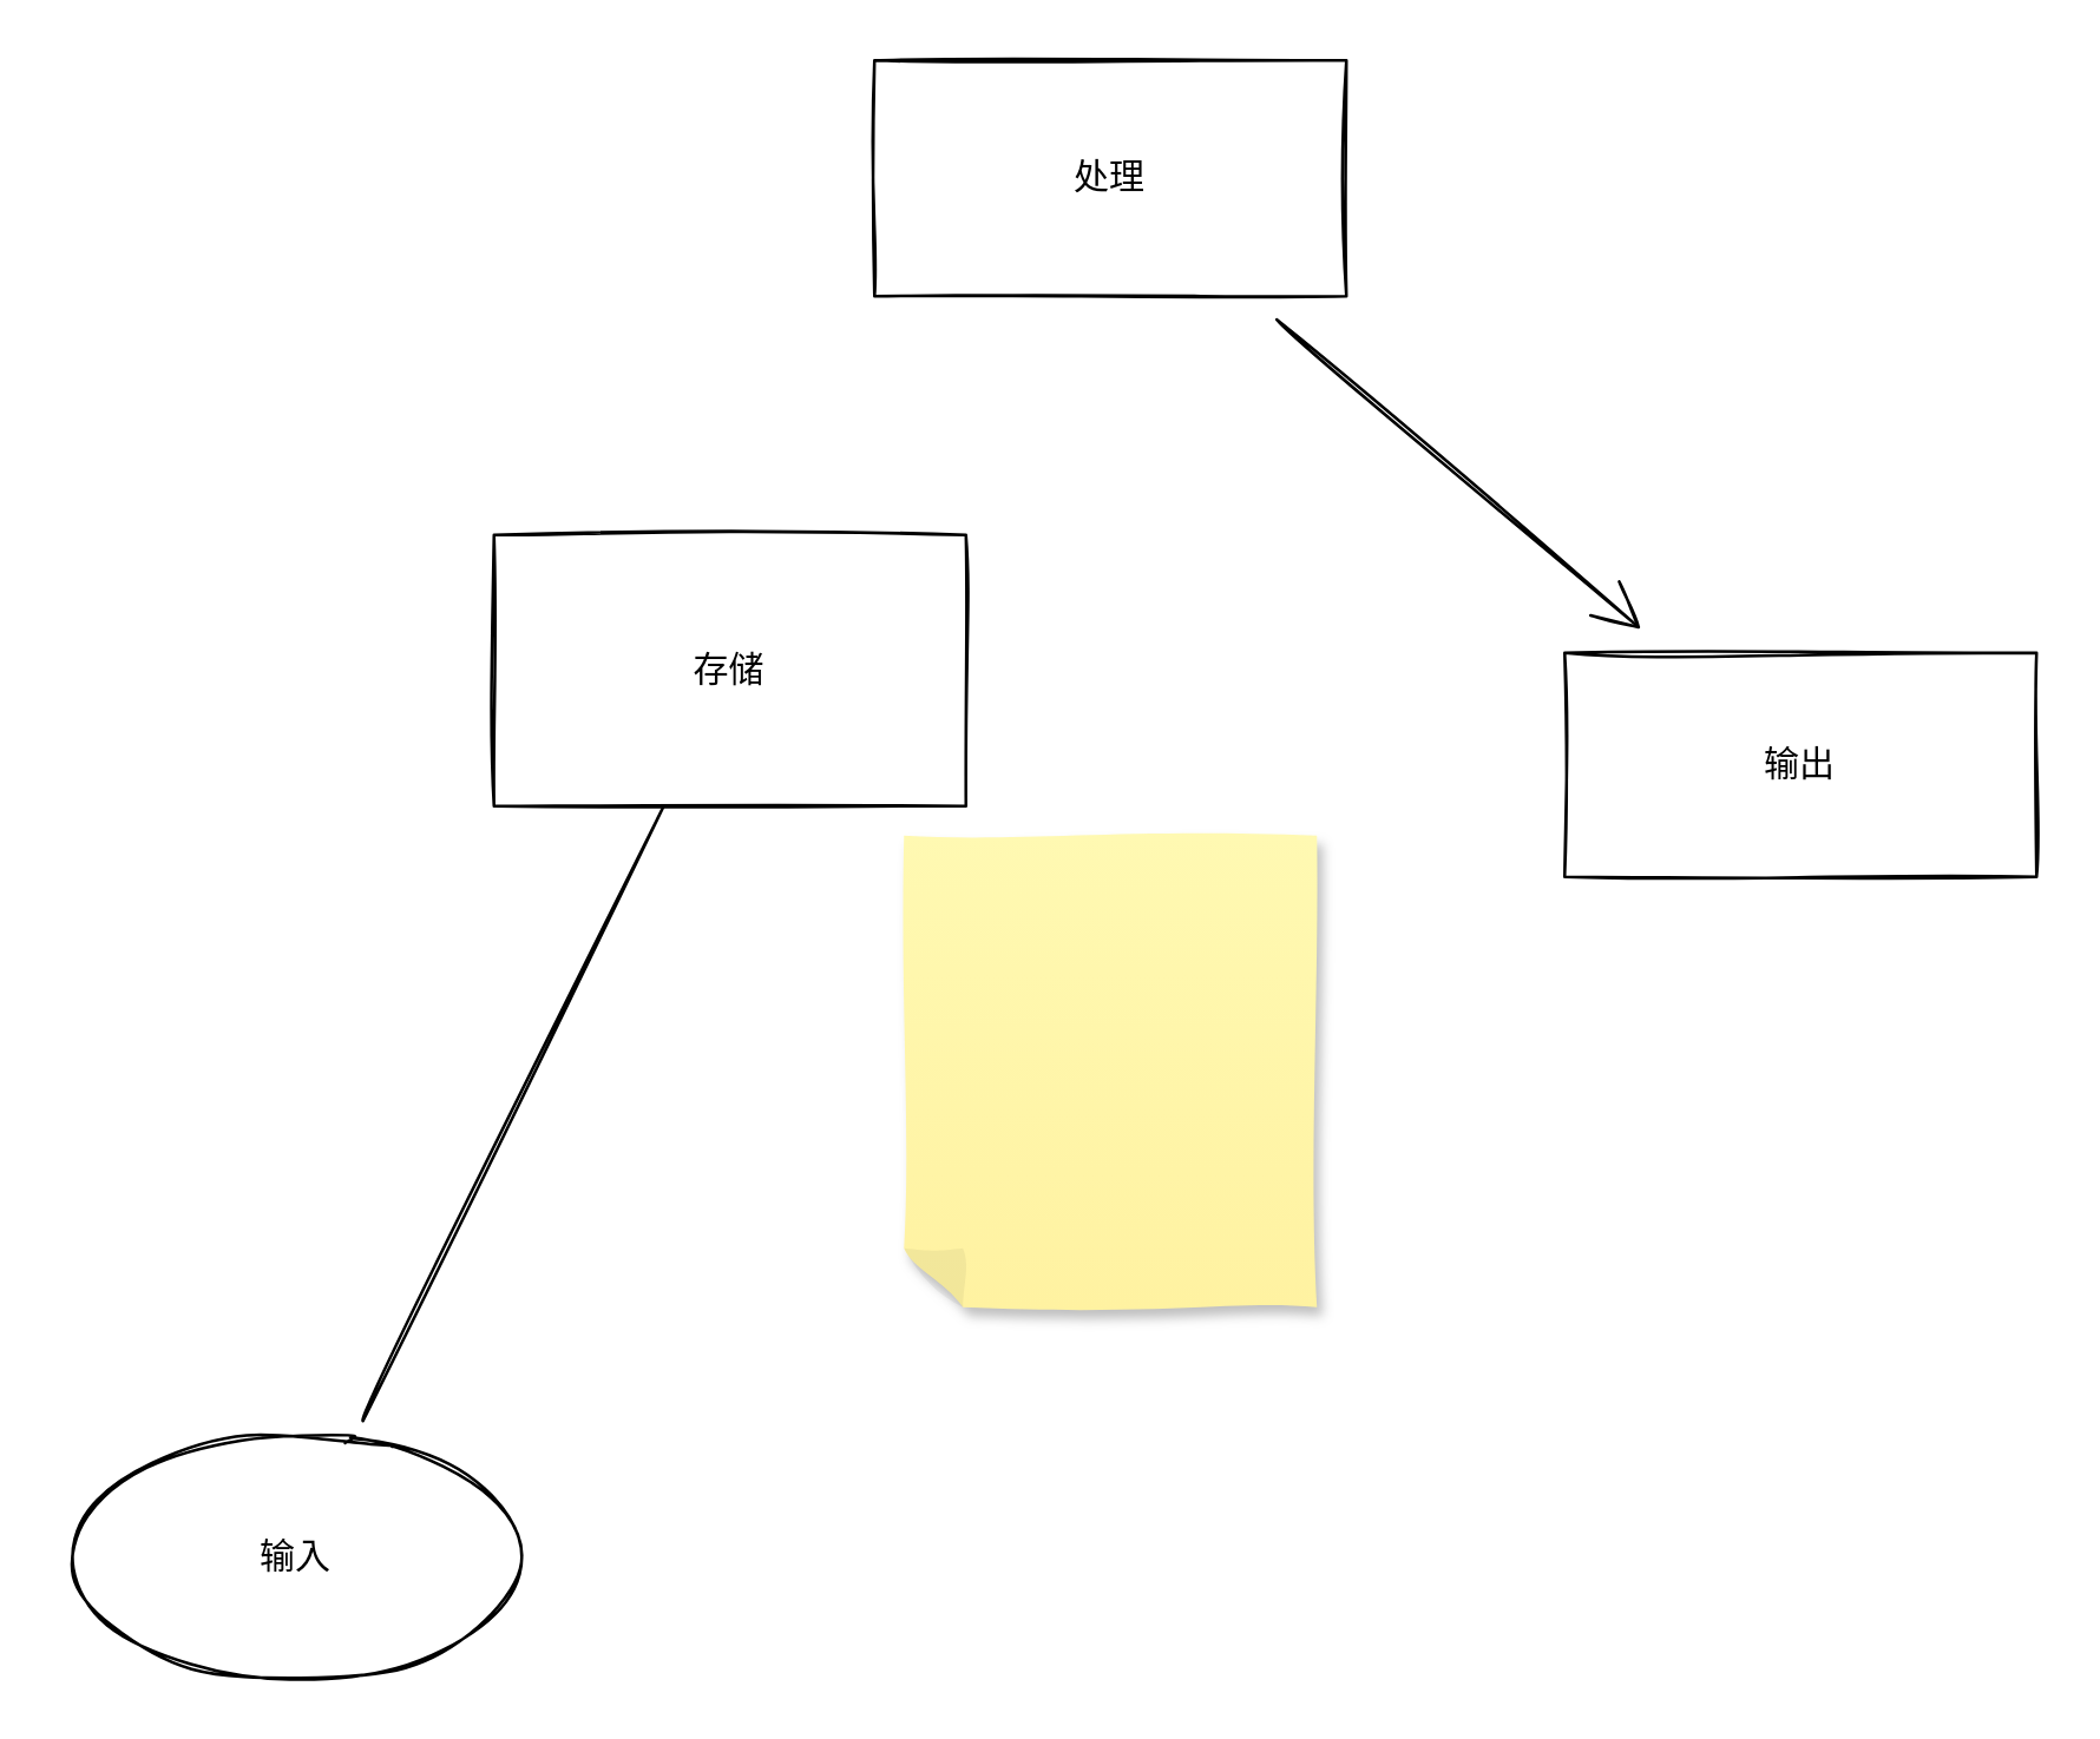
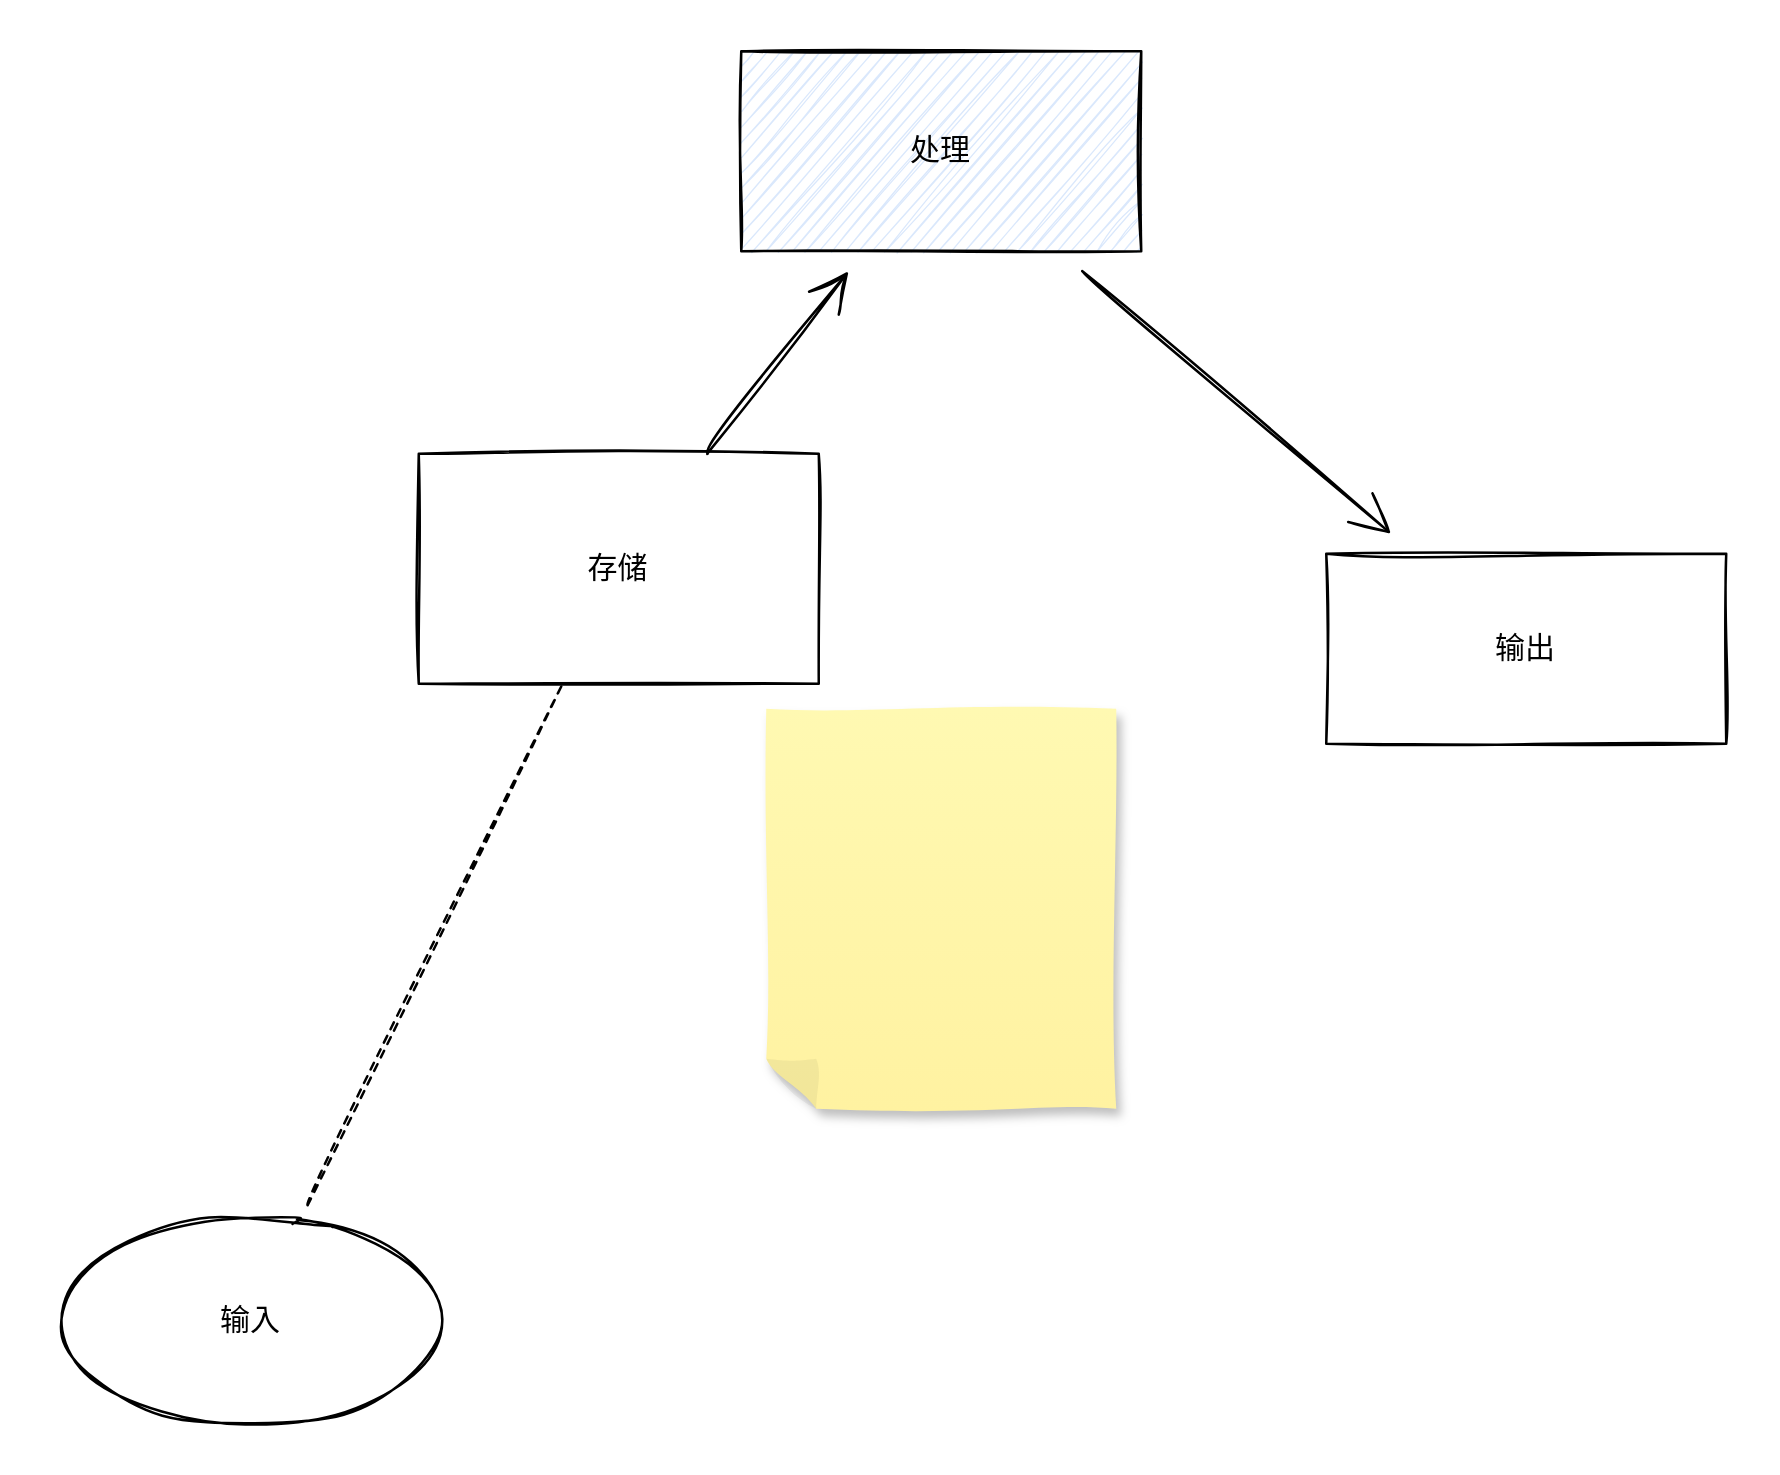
  <mxCell id="0" />
  <mxCell id="1" parent="0" />
+ <mxCell id="2" value="" style="edgeStyle=none;curved=1;rounded=0;orthogonalLoop=1;jettySize=auto;html=1;endArrow=open;startSize=14;endSize=14;targetPerimeterSpacing=8;startArrow=none;sketch=1;" parent="1" source="7" target="5" edge="1"><mxGeometry relative="1" as="geometry" /></mxCell>
  <mxCell id="3" value="输入" style="ellipse;whiteSpace=wrap;html=1;hachureGap=4;sketch=1;" parent="1" vertex="1"><mxGeometry x="20" y="488" width="160" height="80" as="geometry" /></mxCell>
  <mxCell id="4" value="" style="edgeStyle=none;curved=1;rounded=0;orthogonalLoop=1;jettySize=auto;html=1;endArrow=open;startSize=14;endSize=14;sourcePerimeterSpacing=8;targetPerimeterSpacing=8;sketch=1;" parent="1" source="5" target="6" edge="1"><mxGeometry relative="1" as="geometry" /></mxCell>
- <mxCell id="5" value="处理" style="rounded=0;whiteSpace=wrap;html=1;hachureGap=4;sketch=1;" parent="1" vertex="1"><mxGeometry x="296" y="20" width="160" height="80" as="geometry" /></mxCell>
+ <mxCell id="5" value="处理" style="rounded=0;whiteSpace=wrap;html=1;hachureGap=4;sketch=1;fillColor=#dae8fc;" parent="1" vertex="1"><mxGeometry x="296" y="20" width="160" height="80" as="geometry" /></mxCell>
  <mxCell id="6" value="输出" style="rounded=0;whiteSpace=wrap;html=1;hachureGap=4;sketch=1;" parent="1" vertex="1"><mxGeometry x="530" y="221" width="160" height="76" as="geometry" /></mxCell>
  <mxCell id="7" value="存储" style="rounded=0;whiteSpace=wrap;html=1;hachureGap=4;sketch=1;" parent="1" vertex="1"><mxGeometry x="167" y="181" width="160" height="92" as="geometry" /></mxCell>
- <mxCell id="8" value="" style="edgeStyle=none;curved=1;rounded=0;orthogonalLoop=1;jettySize=auto;html=1;endArrow=none;startSize=14;endSize=14;sourcePerimeterSpacing=8;sketch=1;" parent="1" source="3" target="7" edge="1"><mxGeometry relative="1" as="geometry"><mxPoint x="128.308" y="480" as="sourcePoint" /><mxPoint x="347.692" y="108" as="targetPoint" /></mxGeometry></mxCell>
+ <mxCell id="8" value="" style="edgeStyle=none;curved=1;rounded=0;orthogonalLoop=1;jettySize=auto;html=1;endArrow=none;startSize=14;endSize=14;sourcePerimeterSpacing=8;sketch=1;dashed=1;" parent="1" source="3" target="7" edge="1"><mxGeometry relative="1" as="geometry"><mxPoint x="128.308" y="480" as="sourcePoint" /><mxPoint x="347.692" y="108" as="targetPoint" /></mxGeometry></mxCell>
  <mxCell id="9" value="" style="shape=note;whiteSpace=wrap;html=1;backgroundOutline=1;fontColor=#000000;darkOpacity=0.05;fillColor=#FFF9B2;strokeColor=none;fillStyle=solid;direction=west;gradientDirection=north;gradientColor=#FFF2A1;shadow=1;size=20;pointerEvents=1;sketch=1;hachureGap=4;fontFamily=Architects Daughter;fontSource=https%3A%2F%2Ffonts.googleapis.com%2Fcss%3Ffamily%3DArchitects%2BDaughter;fontSize=20;" vertex="1" parent="1"><mxGeometry x="306" y="283" width="140" height="160" as="geometry" /></mxCell>
